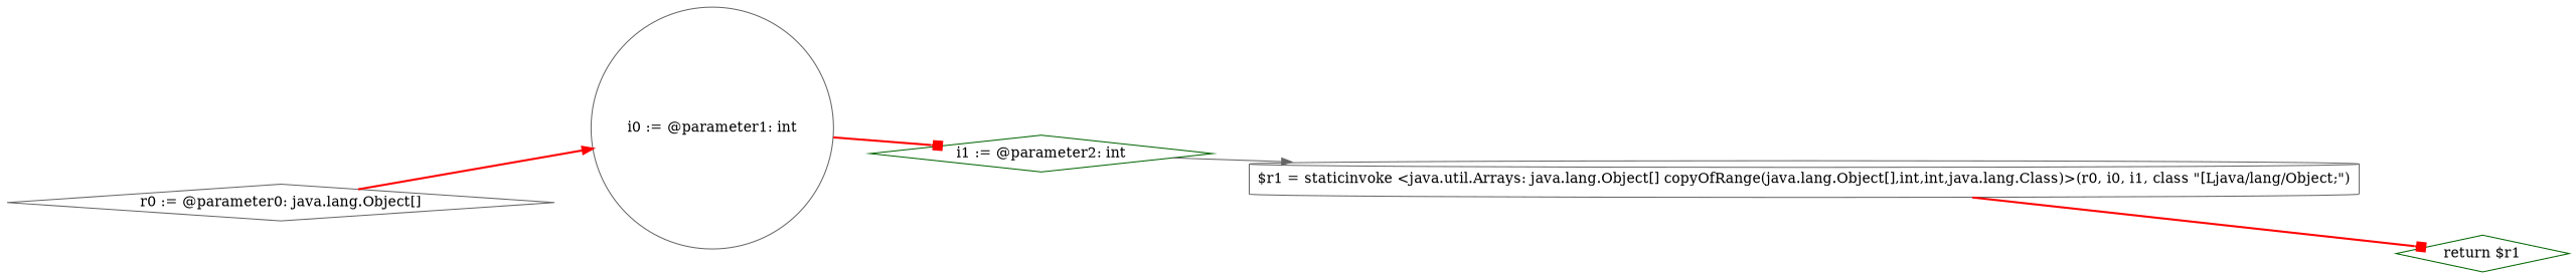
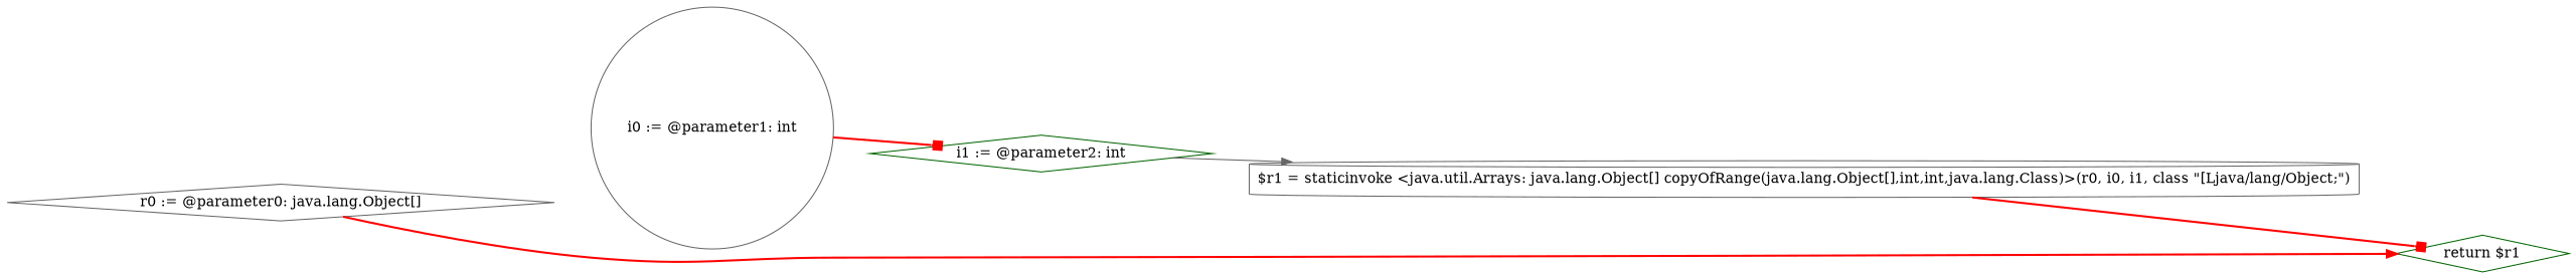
  digraph {
    rankdir=LR
    node [color=gray40 shape=diamond]
    edge [arrowhead=box color=red style=bold]
    "i0 := @parameter1: int" [shape=circle]
    "r0 := @parameter0: java.lang.Object[]"
    "i1 := @parameter2: int" [color=darkgreen]
    "$r1 = staticinvoke <java.util.Arrays: java.lang.Object[] copyOfRange(java.lang.Object[],int,int,java.lang.Class)>(r0, i0, i1, class \"[Ljava/lang/Object;\")" [shape=cylinder]
    "return $r1" [color=darkgreen]
    "i0 := @parameter1: int" -> "i1 := @parameter2: int"
-   "r0 := @parameter0: java.lang.Object[]" -> "i0 := @parameter1: int" [arrowhead=normal]
+   "r0 := @parameter0: java.lang.Object[]" -> "return $r1" [arrowhead=normal]
    "i1 := @parameter2: int" -> "$r1 = staticinvoke <java.util.Arrays: java.lang.Object[] copyOfRange(java.lang.Object[],int,int,java.lang.Class)>(r0, i0, i1, class \"[Ljava/lang/Object;\")" [arrowhead=normal color=gray40 style=solid]
    "$r1 = staticinvoke <java.util.Arrays: java.lang.Object[] copyOfRange(java.lang.Object[],int,int,java.lang.Class)>(r0, i0, i1, class \"[Ljava/lang/Object;\")" -> "return $r1"
  }
